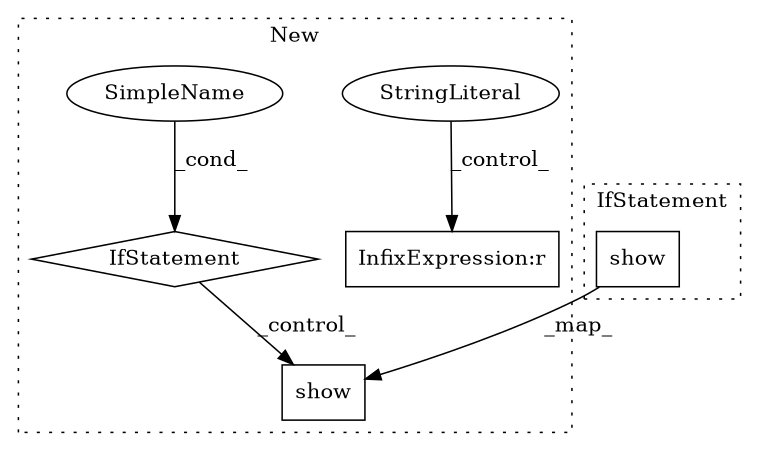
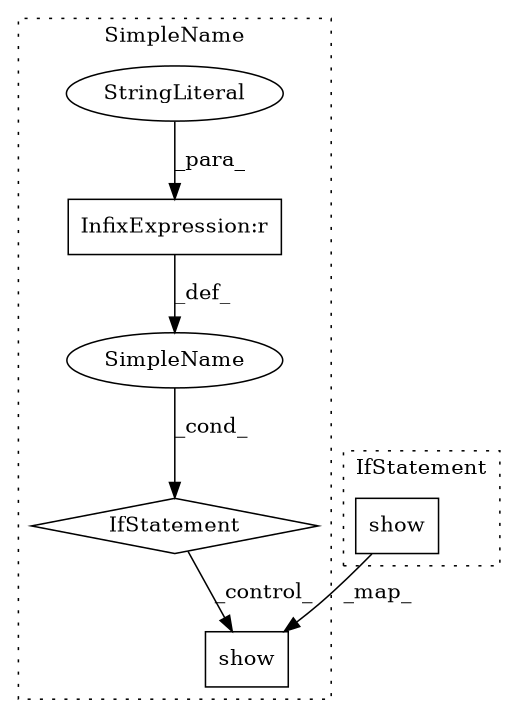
  digraph {
    node [a=32 l=6 shape=box]
    n1 [label=show s=5368]
    n2 [a=27 l=4 label="InfixExpression:r" s=5344]
    n3 [a=45 l=10 label=StringLiteral s=5348 shape=ellipse]
    n4 [a=25 l="4,2" label=IfStatement s="5332,5358" shape=diamond]
    n5 [a=42 label=SimpleName shape=ellipse l=""]
    n6 [label=show s=5212]
    subgraph cluster_1 {
-     label=New
+     label=SimpleName
      style=dotted
      n1
      n2
      n3
      n4
      n5
    }
    subgraph cluster_2 {
      label=IfStatement
      style=dotted
      n6
    }
-   n3 -> n2 [label=_control_]
+   n2 -> n5 [label=_def_]
+   n3 -> n2 [label=_para_]
    n4 -> n1 [label=_control_]
    n5 -> n4 [label=_cond_]
    n6 -> n1 [label=_map_]
  }
